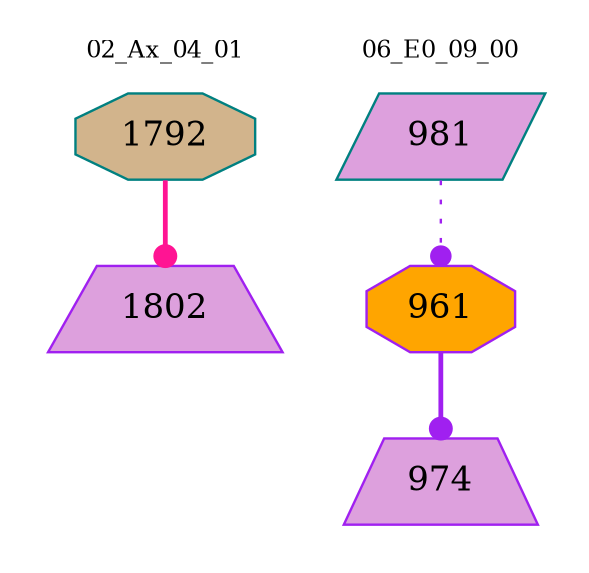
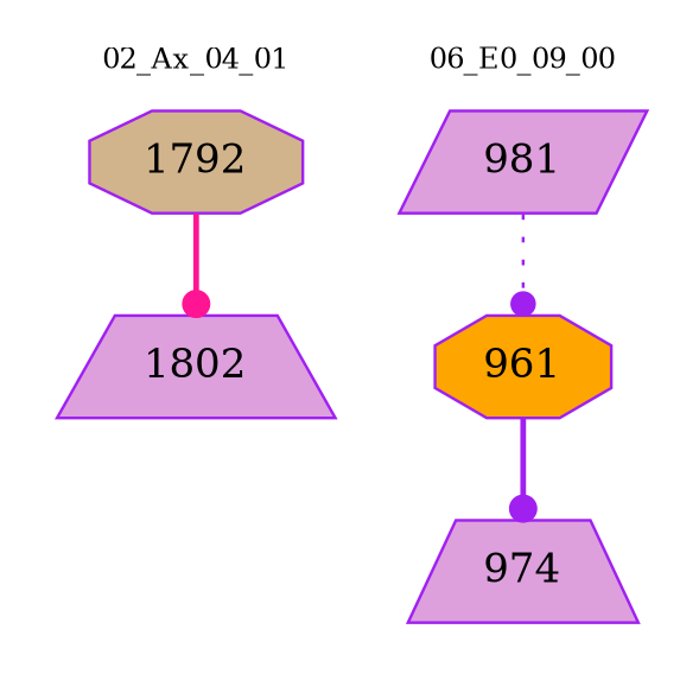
  digraph {
    node [color=purple fillcolor=plum shape=octagon style=filled]
    edge [arrowhead=dot color=purple style=bold]
-   n1 [color=teal fillcolor=tan label=1792]
+   n1 [fillcolor=tan label=1792]
    n2 [label=1802 shape=trapezium]
-   n3 [color=teal label=981 shape=parallelogram]
+   n3 [label=981 shape=parallelogram]
    n4 [fillcolor=orange label=961]
    n5 [label=974 shape=trapezium]
    subgraph cluster_1 {
      color=white
      fontsize=10
      label="02_Ax_04_01"
      n1
      n2
    }
    subgraph cluster_2 {
      color=white
      fontsize=10
      label="06_E0_09_00"
      n3
      n4
      n5
    }
    n1 -> n2 [color=deeppink]
    n3 -> n4 [style=dotted]
    n4 -> n5
  }
